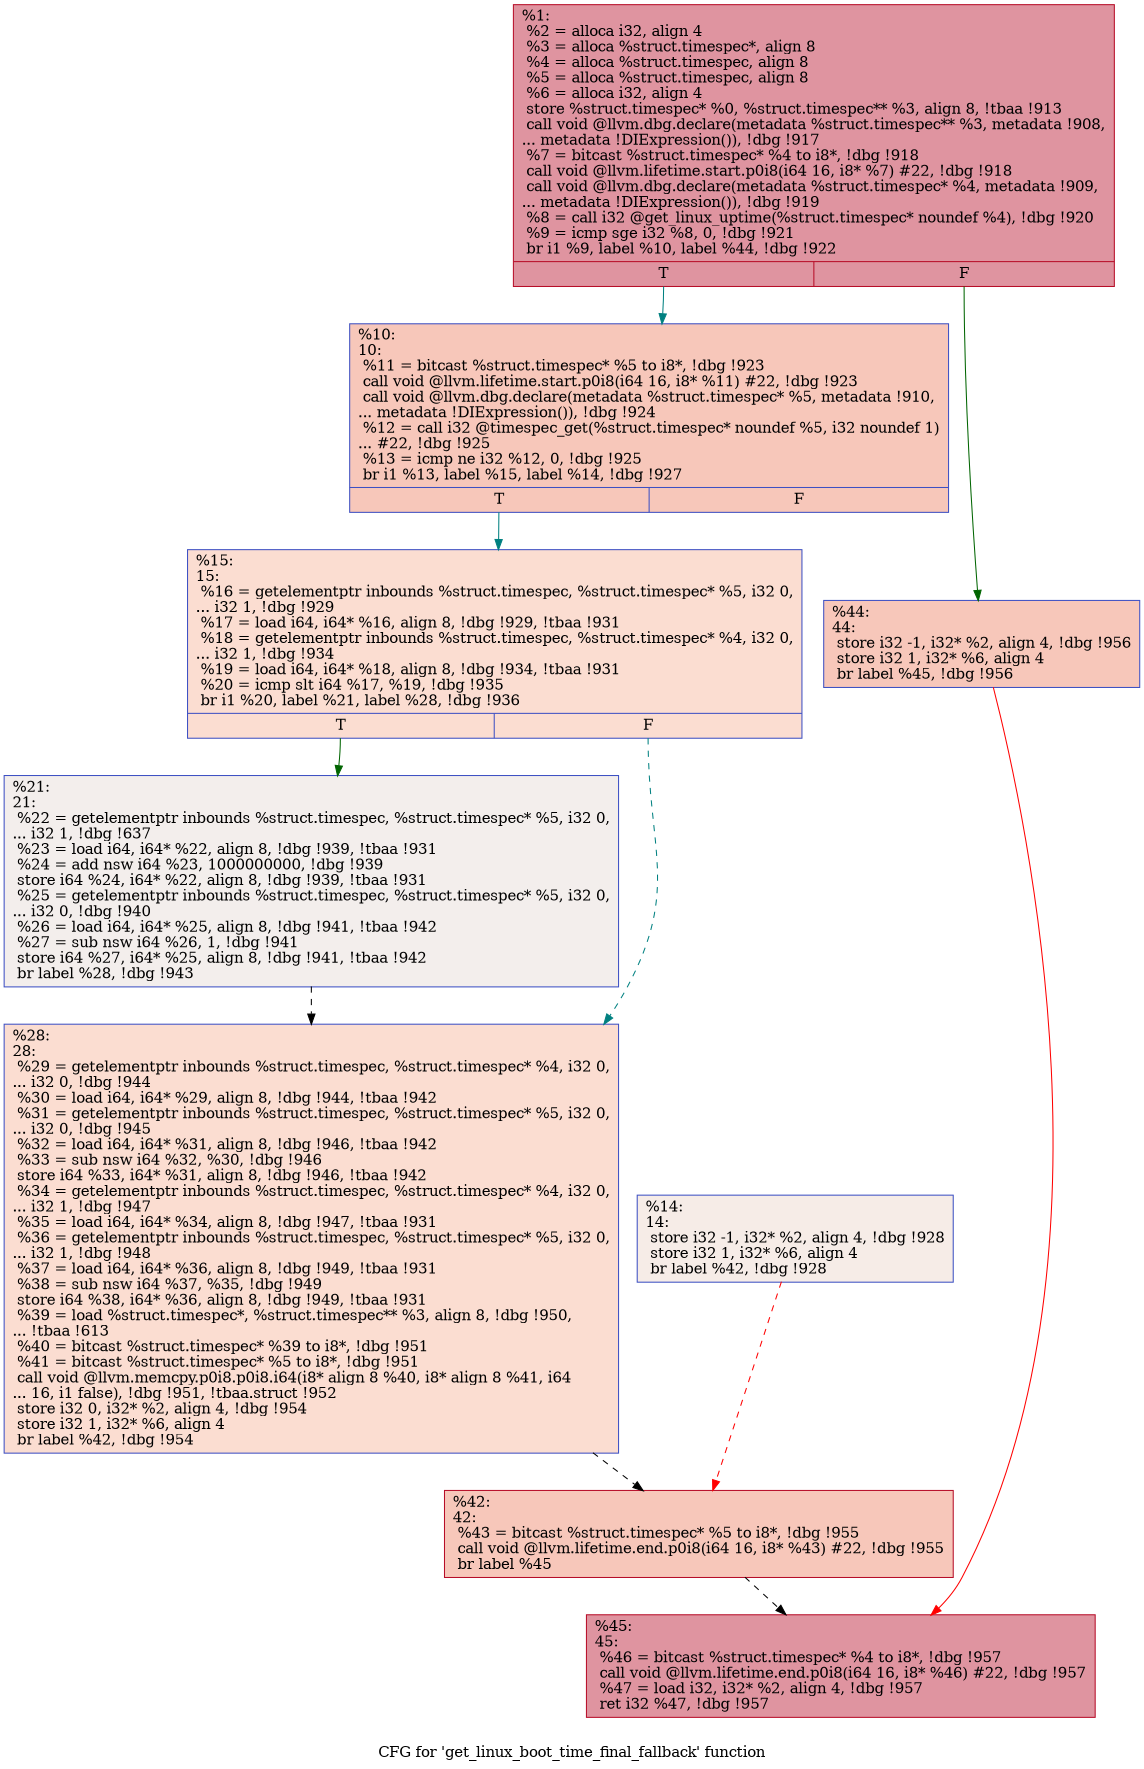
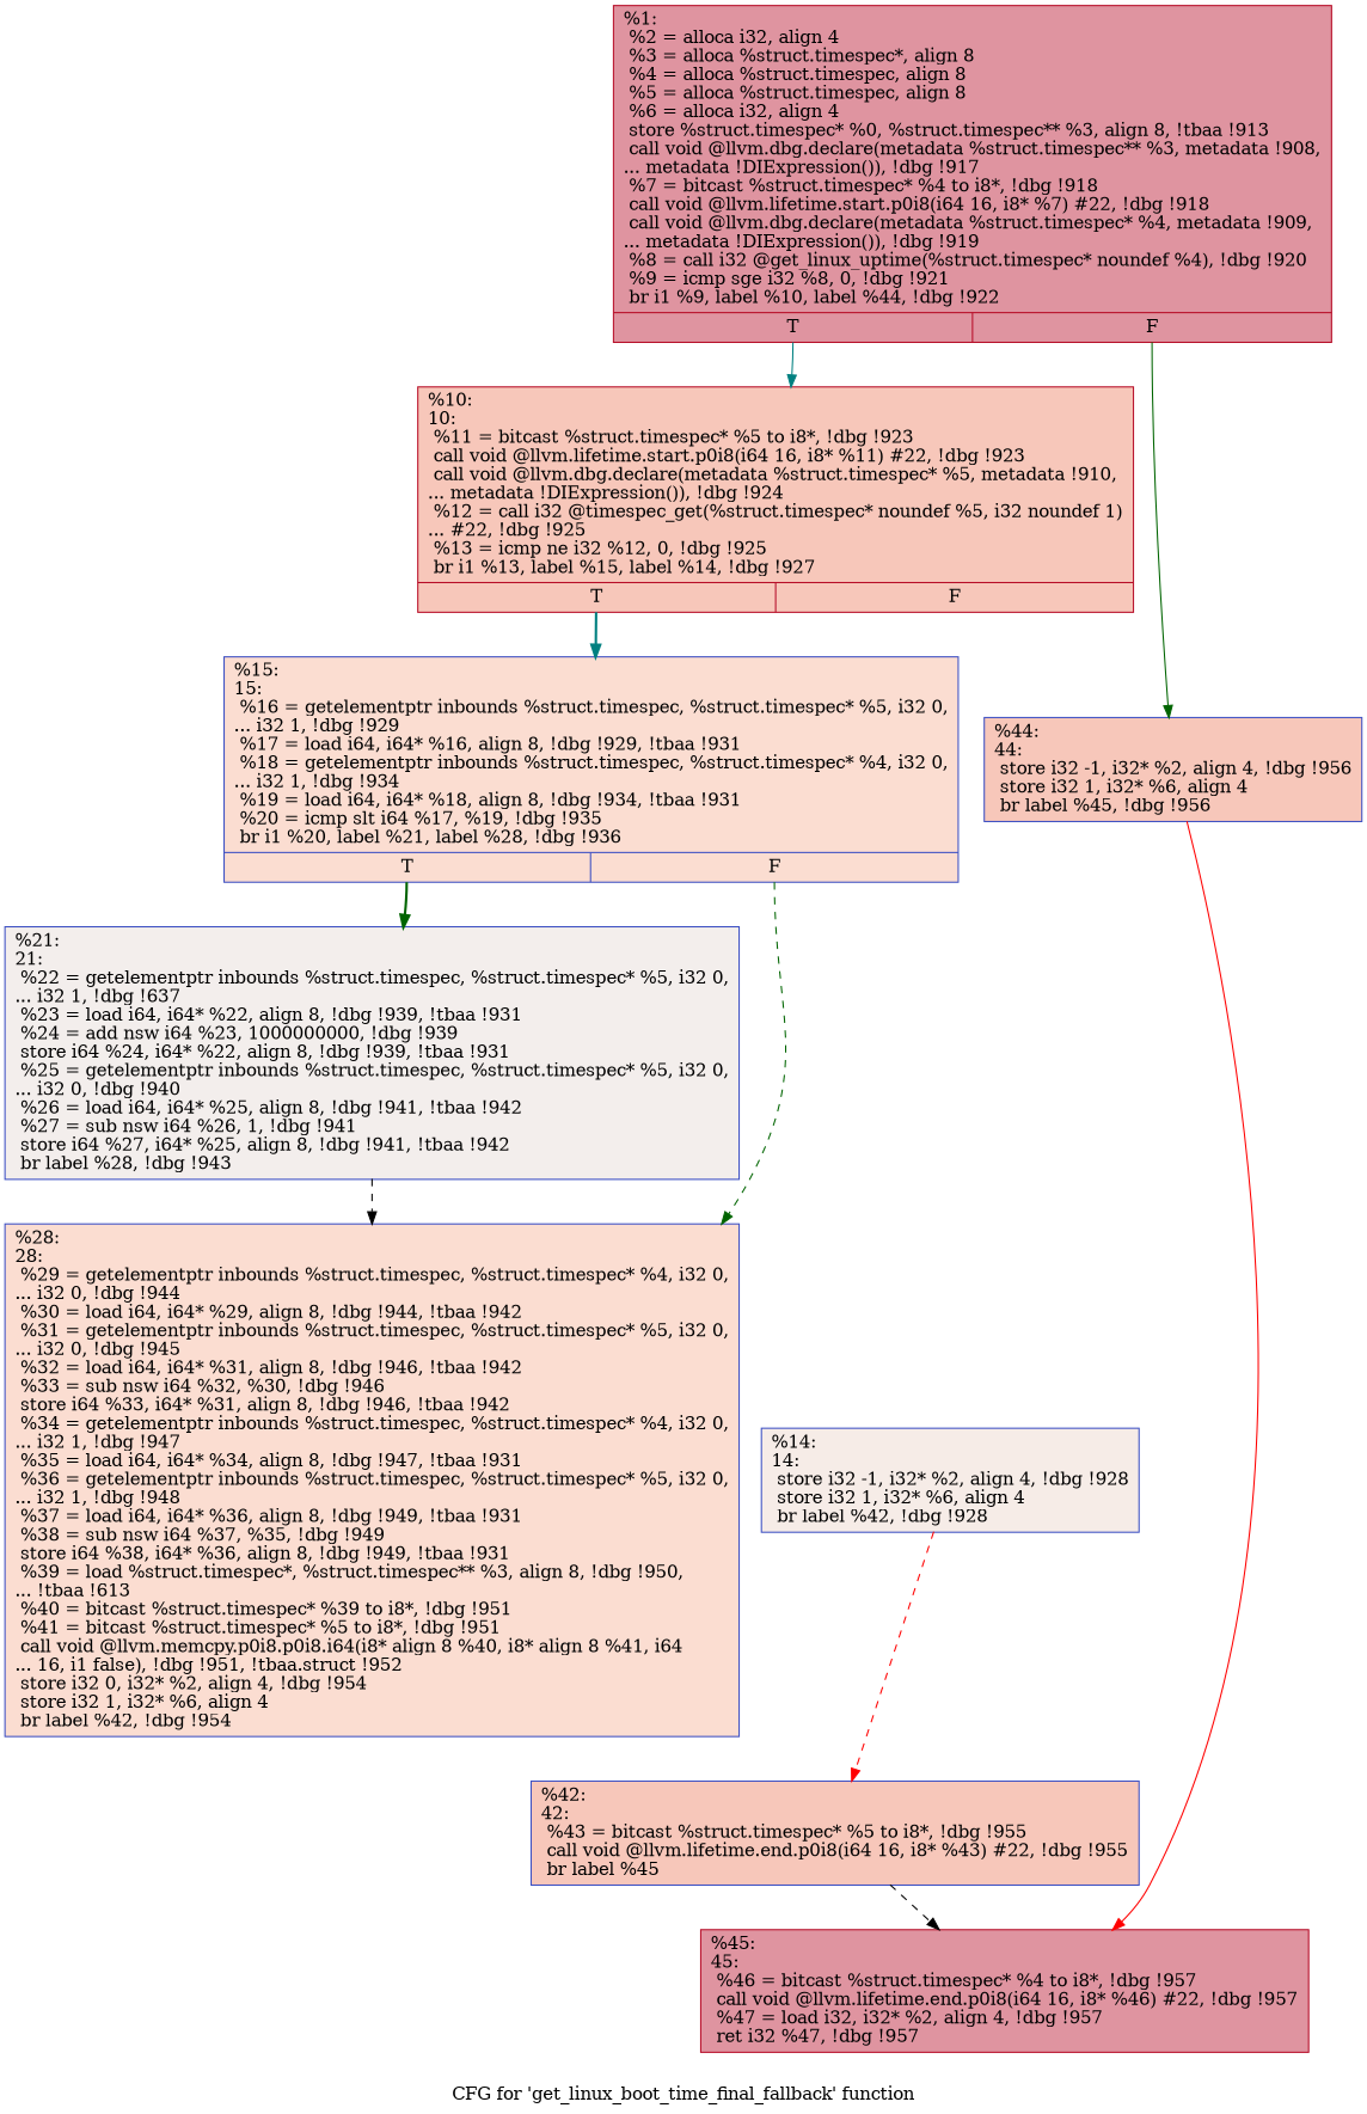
  digraph {
    label="CFG for 'get_linux_boot_time_final_fallback' function"
    node [color="#3d50c3ff" fillcolor="#ec7f6370" shape=record style=filled]
    edge [color=teal style=dashed]
    n1 [color="#b70d28ff" fillcolor="#b70d2870" label="{%1:\l  %2 = alloca i32, align 4\l  %3 = alloca %struct.timespec*, align 8\l  %4 = alloca %struct.timespec, align 8\l  %5 = alloca %struct.timespec, align 8\l  %6 = alloca i32, align 4\l  store %struct.timespec* %0, %struct.timespec** %3, align 8, !tbaa !913\l  call void @llvm.dbg.declare(metadata %struct.timespec** %3, metadata !908,\l... metadata !DIExpression()), !dbg !917\l  %7 = bitcast %struct.timespec* %4 to i8*, !dbg !918\l  call void @llvm.lifetime.start.p0i8(i64 16, i8* %7) #22, !dbg !918\l  call void @llvm.dbg.declare(metadata %struct.timespec* %4, metadata !909,\l... metadata !DIExpression()), !dbg !919\l  %8 = call i32 @get_linux_uptime(%struct.timespec* noundef %4), !dbg !920\l  %9 = icmp sge i32 %8, 0, !dbg !921\l  br i1 %9, label %10, label %44, !dbg !922\l|{<s0>T|<s1>F}}"]
-   n2 [label="{%10:\l10:                                               \l  %11 = bitcast %struct.timespec* %5 to i8*, !dbg !923\l  call void @llvm.lifetime.start.p0i8(i64 16, i8* %11) #22, !dbg !923\l  call void @llvm.dbg.declare(metadata %struct.timespec* %5, metadata !910,\l... metadata !DIExpression()), !dbg !924\l  %12 = call i32 @timespec_get(%struct.timespec* noundef %5, i32 noundef 1)\l... #22, !dbg !925\l  %13 = icmp ne i32 %12, 0, !dbg !925\l  br i1 %13, label %15, label %14, !dbg !927\l|{<s0>T|<s1>F}}"]
+   n2 [color="#b70d28ff" label="{%10:\l10:                                               \l  %11 = bitcast %struct.timespec* %5 to i8*, !dbg !923\l  call void @llvm.lifetime.start.p0i8(i64 16, i8* %11) #22, !dbg !923\l  call void @llvm.dbg.declare(metadata %struct.timespec* %5, metadata !910,\l... metadata !DIExpression()), !dbg !924\l  %12 = call i32 @timespec_get(%struct.timespec* noundef %5, i32 noundef 1)\l... #22, !dbg !925\l  %13 = icmp ne i32 %12, 0, !dbg !925\l  br i1 %13, label %15, label %14, !dbg !927\l|{<s0>T|<s1>F}}"]
    n3 [label="{%44:\l44:                                               \l  store i32 -1, i32* %2, align 4, !dbg !956\l  store i32 1, i32* %6, align 4\l  br label %45, !dbg !956\l}"]
    n4 [fillcolor="#f7b39670" label="{%15:\l15:                                               \l  %16 = getelementptr inbounds %struct.timespec, %struct.timespec* %5, i32 0,\l... i32 1, !dbg !929\l  %17 = load i64, i64* %16, align 8, !dbg !929, !tbaa !931\l  %18 = getelementptr inbounds %struct.timespec, %struct.timespec* %4, i32 0,\l... i32 1, !dbg !934\l  %19 = load i64, i64* %18, align 8, !dbg !934, !tbaa !931\l  %20 = icmp slt i64 %17, %19, !dbg !935\l  br i1 %20, label %21, label %28, !dbg !936\l|{<s0>T|<s1>F}}"]
    n5 [color="#b70d28ff" fillcolor="#b70d2870" label="{%45:\l45:                                               \l  %46 = bitcast %struct.timespec* %4 to i8*, !dbg !957\l  call void @llvm.lifetime.end.p0i8(i64 16, i8* %46) #22, !dbg !957\l  %47 = load i32, i32* %2, align 4, !dbg !957\l  ret i32 %47, !dbg !957\l}"]
    n6 [fillcolor="#e3d9d370" label="{%21:\l21:                                               \l  %22 = getelementptr inbounds %struct.timespec, %struct.timespec* %5, i32 0,\l... i32 1, !dbg !637\l  %23 = load i64, i64* %22, align 8, !dbg !939, !tbaa !931\l  %24 = add nsw i64 %23, 1000000000, !dbg !939\l  store i64 %24, i64* %22, align 8, !dbg !939, !tbaa !931\l  %25 = getelementptr inbounds %struct.timespec, %struct.timespec* %5, i32 0,\l... i32 0, !dbg !940\l  %26 = load i64, i64* %25, align 8, !dbg !941, !tbaa !942\l  %27 = sub nsw i64 %26, 1, !dbg !941\l  store i64 %27, i64* %25, align 8, !dbg !941, !tbaa !942\l  br label %28, !dbg !943\l}"]
    n7 [fillcolor="#f7b39670" label="{%28:\l28:                                               \l  %29 = getelementptr inbounds %struct.timespec, %struct.timespec* %4, i32 0,\l... i32 0, !dbg !944\l  %30 = load i64, i64* %29, align 8, !dbg !944, !tbaa !942\l  %31 = getelementptr inbounds %struct.timespec, %struct.timespec* %5, i32 0,\l... i32 0, !dbg !945\l  %32 = load i64, i64* %31, align 8, !dbg !946, !tbaa !942\l  %33 = sub nsw i64 %32, %30, !dbg !946\l  store i64 %33, i64* %31, align 8, !dbg !946, !tbaa !942\l  %34 = getelementptr inbounds %struct.timespec, %struct.timespec* %4, i32 0,\l... i32 1, !dbg !947\l  %35 = load i64, i64* %34, align 8, !dbg !947, !tbaa !931\l  %36 = getelementptr inbounds %struct.timespec, %struct.timespec* %5, i32 0,\l... i32 1, !dbg !948\l  %37 = load i64, i64* %36, align 8, !dbg !949, !tbaa !931\l  %38 = sub nsw i64 %37, %35, !dbg !949\l  store i64 %38, i64* %36, align 8, !dbg !949, !tbaa !931\l  %39 = load %struct.timespec*, %struct.timespec** %3, align 8, !dbg !950,\l... !tbaa !613\l  %40 = bitcast %struct.timespec* %39 to i8*, !dbg !951\l  %41 = bitcast %struct.timespec* %5 to i8*, !dbg !951\l  call void @llvm.memcpy.p0i8.p0i8.i64(i8* align 8 %40, i8* align 8 %41, i64\l... 16, i1 false), !dbg !951, !tbaa.struct !952\l  store i32 0, i32* %2, align 4, !dbg !954\l  store i32 1, i32* %6, align 4\l  br label %42, !dbg !954\l}"]
    n8 [fillcolor="#ead5c970" label="{%14:\l14:                                               \l  store i32 -1, i32* %2, align 4, !dbg !928\l  store i32 1, i32* %6, align 4\l  br label %42, !dbg !928\l}"]
-   n9 [color="#b70d28ff" label="{%42:\l42:                                               \l  %43 = bitcast %struct.timespec* %5 to i8*, !dbg !955\l  call void @llvm.lifetime.end.p0i8(i64 16, i8* %43) #22, !dbg !955\l  br label %45\l}"]
+   n9 [label="{%42:\l42:                                               \l  %43 = bitcast %struct.timespec* %5 to i8*, !dbg !955\l  call void @llvm.lifetime.end.p0i8(i64 16, i8* %43) #22, !dbg !955\l  br label %45\l}"]
    n1 -> n2 [style=solid tailport=s0]
    n1 -> n3 [color=darkgreen style=solid tailport=s1]
-   n2 -> n4 [style=solid tailport=s0]
+   n2 -> n4 [style=bold tailport=s0]
    n3 -> n5 [color=red style=solid]
-   n4 -> n6 [color=darkgreen style=solid tailport=s0]
-   n4 -> n7 [tailport=s1]
+   n4 -> n6 [color=darkgreen style=bold tailport=s0]
+   n4 -> n7 [color=darkgreen tailport=s1]
    n6 -> n7 [color=black]
-   n7 -> n9 [color=black]
    n8 -> n9 [color=red]
    n9 -> n5 [color=black]
  }
